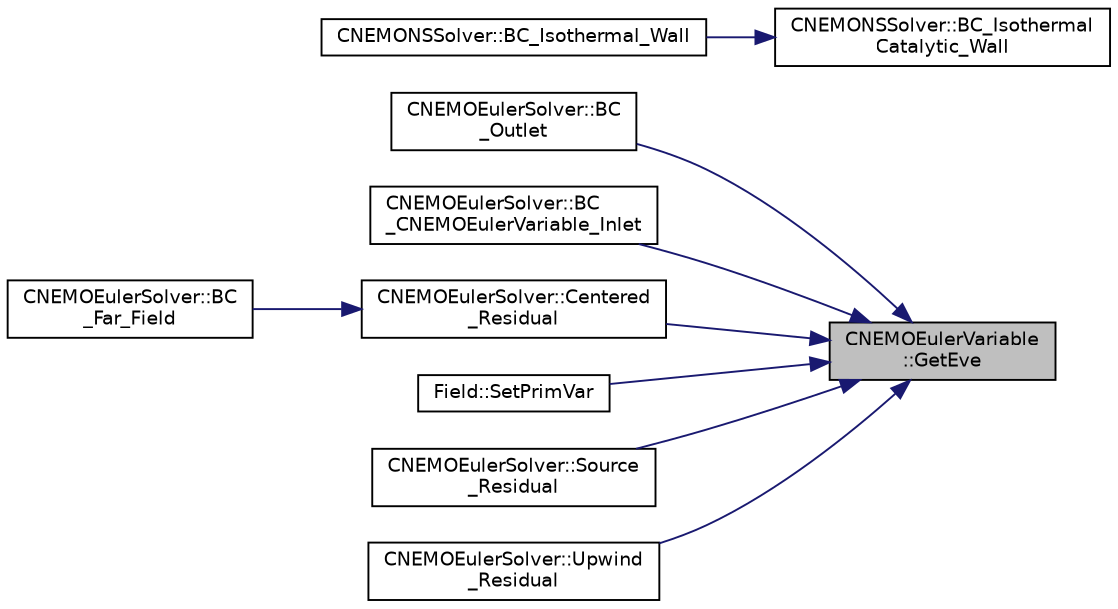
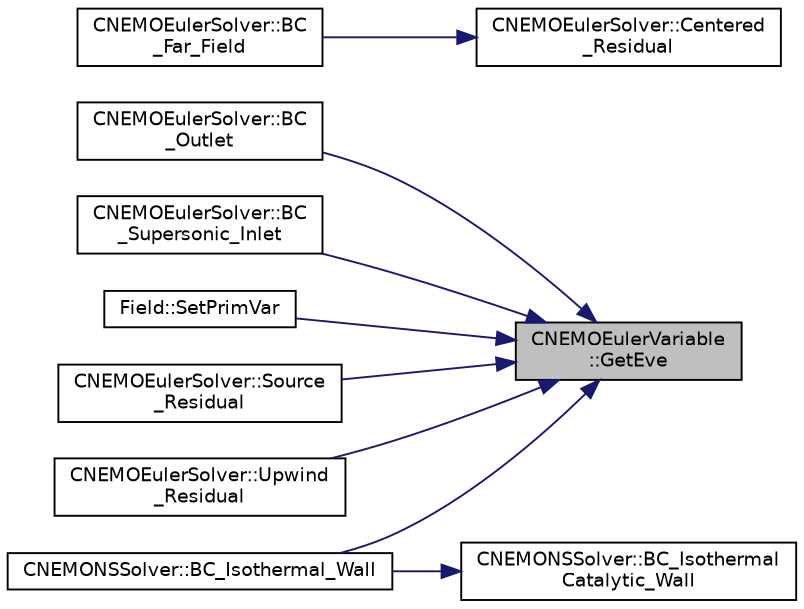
  digraph {
    rankdir=RL
    node [color=black fillcolor=white fontname=Helvetica fontsize=10 shape=record style=filled]
    edge [color=midnightblue dir=back fontname=Helvetica fontsize=10 labelfontname=Helvetica labelfontsize=10 style=solid]
    n1 [fillcolor=grey75 fontcolor=black height=0.2 label="CNEMOEulerVariable\l::GetEve" width=0.4]
    n2 [height=0.2 label="CNEMOEulerSolver::BC\l_Outlet" width=0.4]
-   n3 [height=0.2 label="CNEMOEulerSolver::BC\l_CNEMOEulerVariable_Inlet" width=0.4]
+   n3 [height=0.2 label="CNEMOEulerSolver::BC\l_Supersonic_Inlet" width=0.4]
    n4 [height=0.2 label="CNEMOEulerSolver::Centered\l_Residual" width=0.4]
    n5 [height=0.2 label="Field::SetPrimVar" width=0.4]
    n6 [height=0.2 label="CNEMOEulerSolver::Source\l_Residual" width=0.4]
    n7 [height=0.2 label="CNEMOEulerSolver::Upwind\l_Residual" width=0.4]
    n8 [height=0.2 label="CNEMOEulerSolver::BC\l_Far_Field" width=0.4]
    n9 [height=0.2 label="CNEMONSSolver::BC_Isothermal\lCatalytic_Wall" width=0.4]
    n10 [height=0.2 label="CNEMONSSolver::BC_Isothermal_Wall" width=0.4]
    n1 -> n2
    n1 -> n3
-   n1 -> n4
+   n1 -> n10
    n1 -> n5
    n1 -> n6
    n1 -> n7
    n4 -> n8
    n9 -> n10
  }
